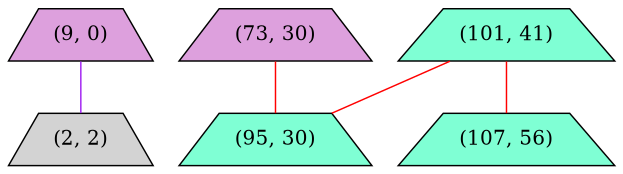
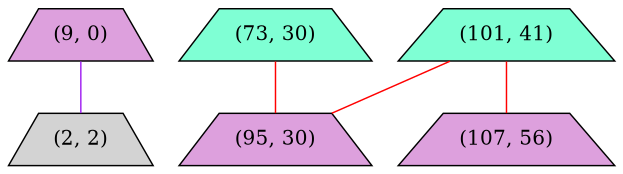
  graph {
    node [fillcolor=aquamarine shape=trapezium style=filled]
    edge [color=red weight=1]
    n1 [fillcolor=plum label="(9, 0)"]
    "(2, 2)" [fillcolor=lightgrey]
-   "(73, 30)" [fillcolor=plum]
-   "(95, 30)"
+   "(73, 30)"
+   "(95, 30)" [fillcolor=plum]
    n5 [label="(101, 41)"]
-   "(107, 56)"
+   "(107, 56)" [fillcolor=plum]
    n1 -- "(2, 2)" [color=purple weight=4]
    "(73, 30)" -- "(95, 30)"
    n5 -- "(95, 30)"
    n5 -- "(107, 56)"
  }
